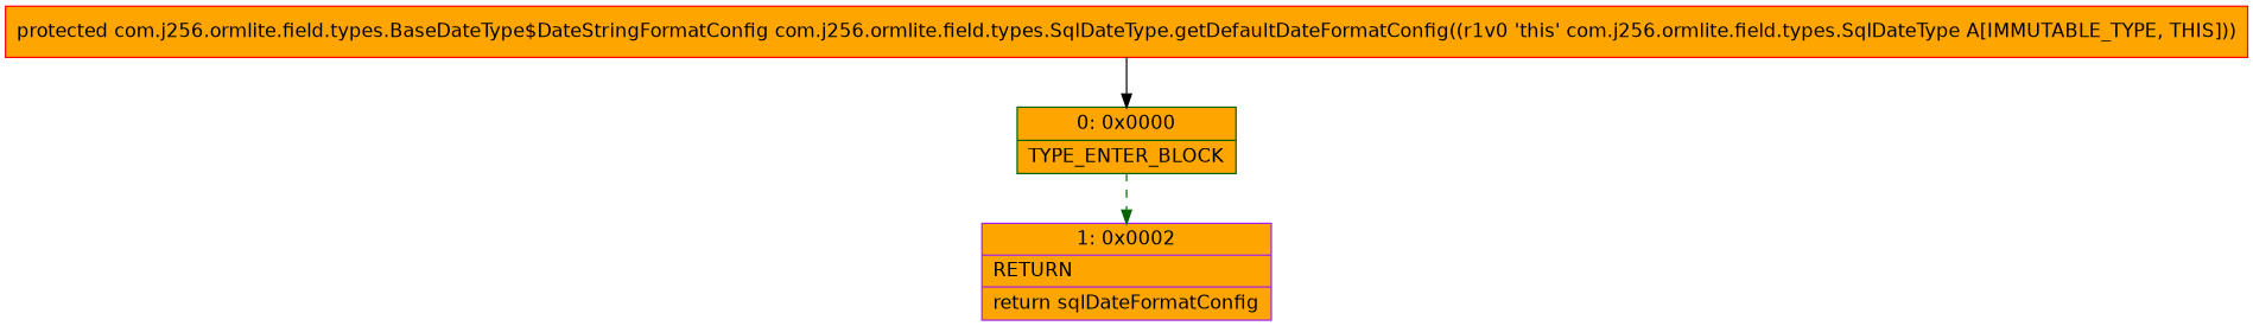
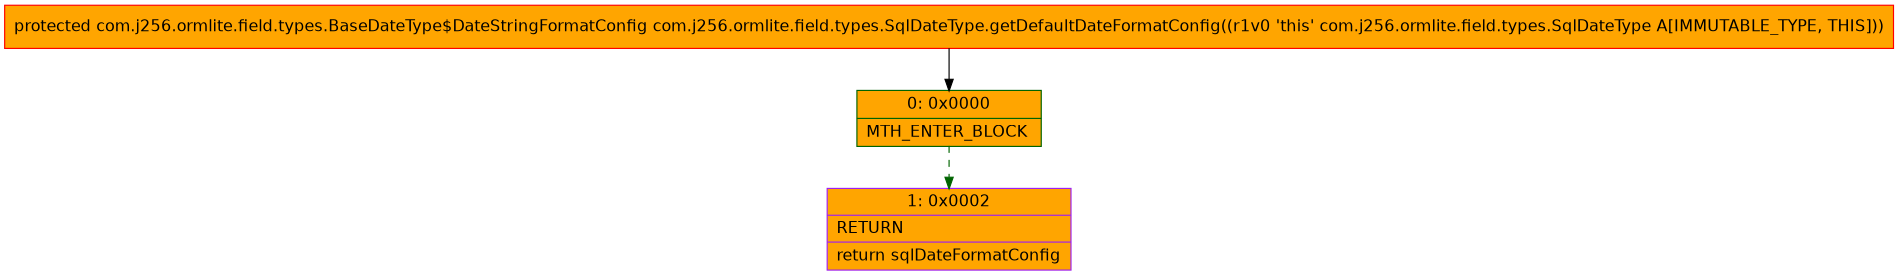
  digraph {
    fontname="DejaVu Sans"
    node [shape=record style=filled fillcolor=orange fontname="DejaVu Sans"]
    edge [fontname="DejaVu Sans"]
-   n1 [label="{0\:\ 0x0000|TYPE_ENTER_BLOCK\l}" color=darkgreen]
+   n1 [label="{0\:\ 0x0000|MTH_ENTER_BLOCK\l}" color=darkgreen]
    n2 [label="{1\:\ 0x0002|RETURN\l|return sqlDateFormatConfig\l}" color=purple]
    n3 [label="{protected com.j256.ormlite.field.types.BaseDateType$DateStringFormatConfig com.j256.ormlite.field.types.SqlDateType.getDefaultDateFormatConfig((r1v0 'this' com.j256.ormlite.field.types.SqlDateType A[IMMUTABLE_TYPE, THIS])) }" color=red]
    n1 -> n2 [color=darkgreen style=dashed]
    n3 -> n1 [color=black style=solid]
  }
